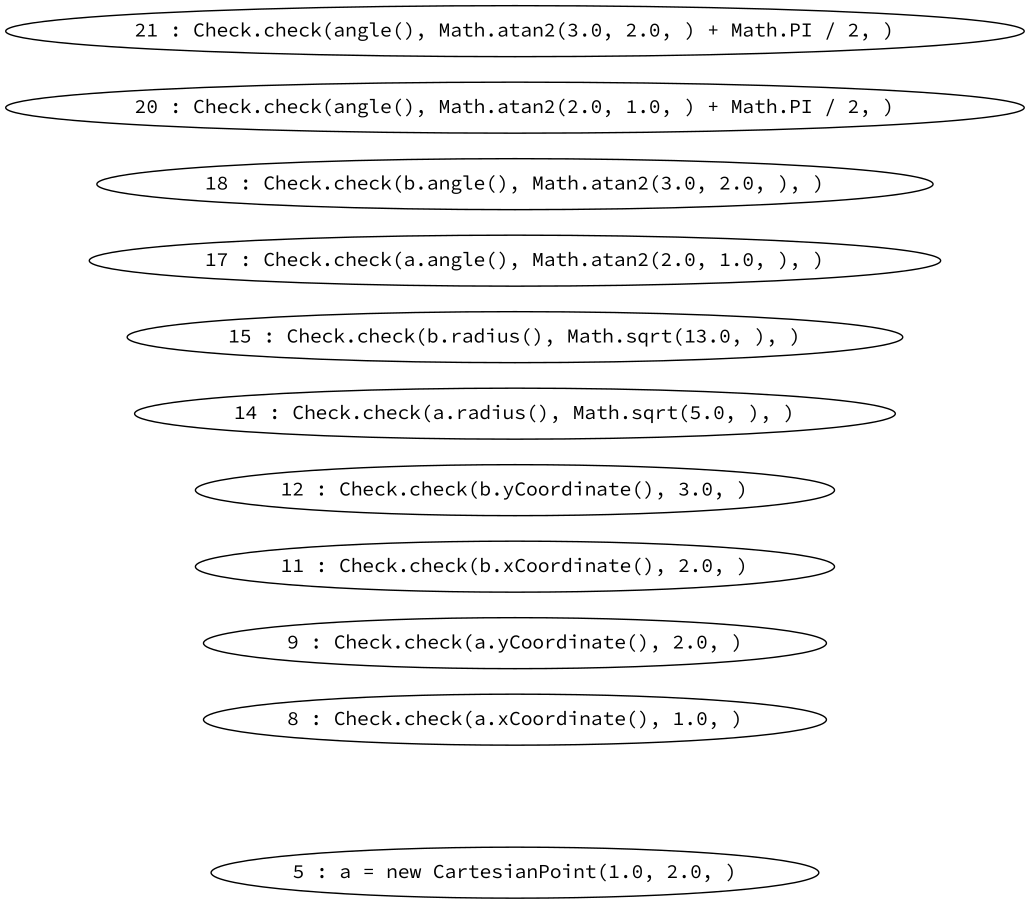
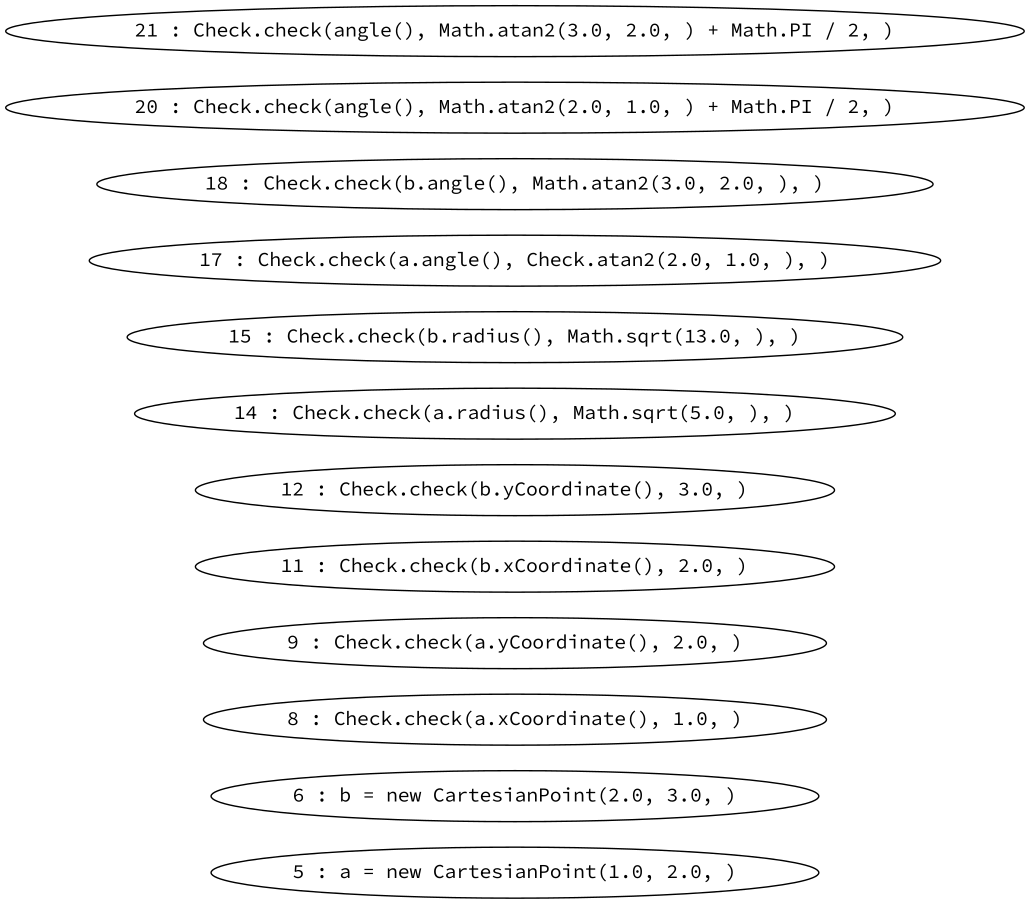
  digraph {
    rankdir=LR
    fontname="Source Code Pro"
    node [fontname="Source Code Pro"]
    "5 : a = new CartesianPoint(1.0, 2.0, )"
+   "6 : b = new CartesianPoint(2.0, 3.0, )"
    "8 : Check.check(a.xCoordinate(), 1.0, )"
    "9 : Check.check(a.yCoordinate(), 2.0, )"
    "11 : Check.check(b.xCoordinate(), 2.0, )"
    "12 : Check.check(b.yCoordinate(), 3.0, )"
    "14 : Check.check(a.radius(), Math.sqrt(5.0, ), )"
    "15 : Check.check(b.radius(), Math.sqrt(13.0, ), )"
-   "17 : Check.check(a.angle(), Math.atan2(2.0, 1.0, ), )"
+   "17 : Check.check(a.angle(), Math.atan2(2.0, 1.0, ), )" [label="17 : Check.check(a.angle(), Check.atan2(2.0, 1.0, ), )"]
    "18 : Check.check(b.angle(), Math.atan2(3.0, 2.0, ), )"
    "20 : Check.check(angle(), Math.atan2(2.0, 1.0, ) + Math.PI / 2, )"
    "21 : Check.check(angle(), Math.atan2(3.0, 2.0, ) + Math.PI / 2, )"
  }
